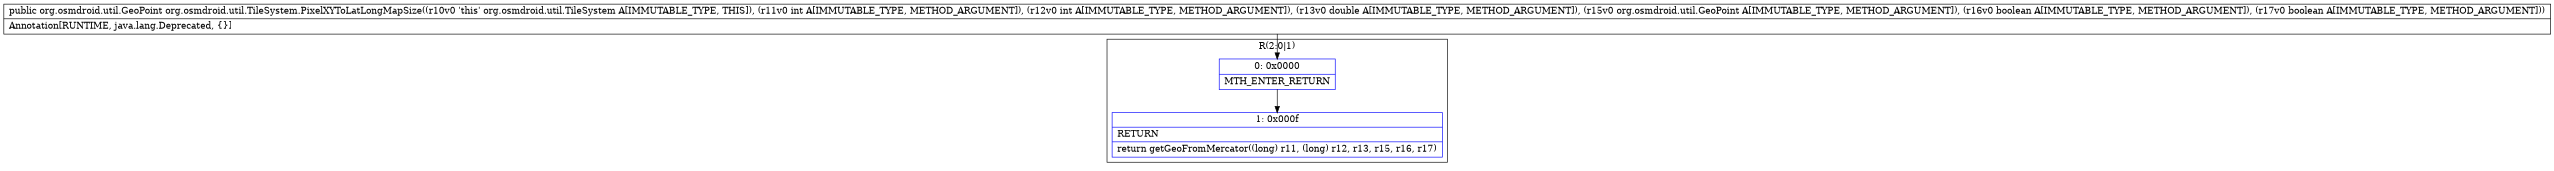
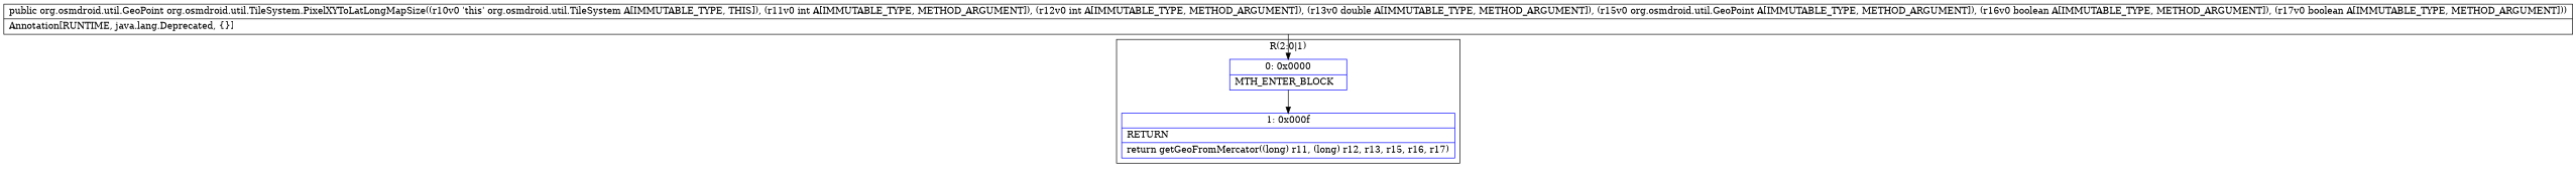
  digraph {
    node [color=blue shape=record]
-   n1 [label="{0\:\ 0x0000|MTH_ENTER_RETURN\l}"]
+   n1 [label="{0\:\ 0x0000|MTH_ENTER_BLOCK\l}"]
    n2 [label="{1\:\ 0x000f|RETURN\l|return getGeoFromMercator((long) r11, (long) r12, r13, r15, r16, r17)\l}"]
    n3 [label="{public org.osmdroid.util.GeoPoint org.osmdroid.util.TileSystem.PixelXYToLatLongMapSize((r10v0 'this' org.osmdroid.util.TileSystem A[IMMUTABLE_TYPE, THIS]), (r11v0 int A[IMMUTABLE_TYPE, METHOD_ARGUMENT]), (r12v0 int A[IMMUTABLE_TYPE, METHOD_ARGUMENT]), (r13v0 double A[IMMUTABLE_TYPE, METHOD_ARGUMENT]), (r15v0 org.osmdroid.util.GeoPoint A[IMMUTABLE_TYPE, METHOD_ARGUMENT]), (r16v0 boolean A[IMMUTABLE_TYPE, METHOD_ARGUMENT]), (r17v0 boolean A[IMMUTABLE_TYPE, METHOD_ARGUMENT]))  | Annotation[RUNTIME, java.lang.Deprecated, \{\}]\l}" color=""]
    subgraph cluster_1 {
      label="R(2:0|1)"
      n1
      n2
    }
    n1 -> n2
    n3 -> n1
  }
